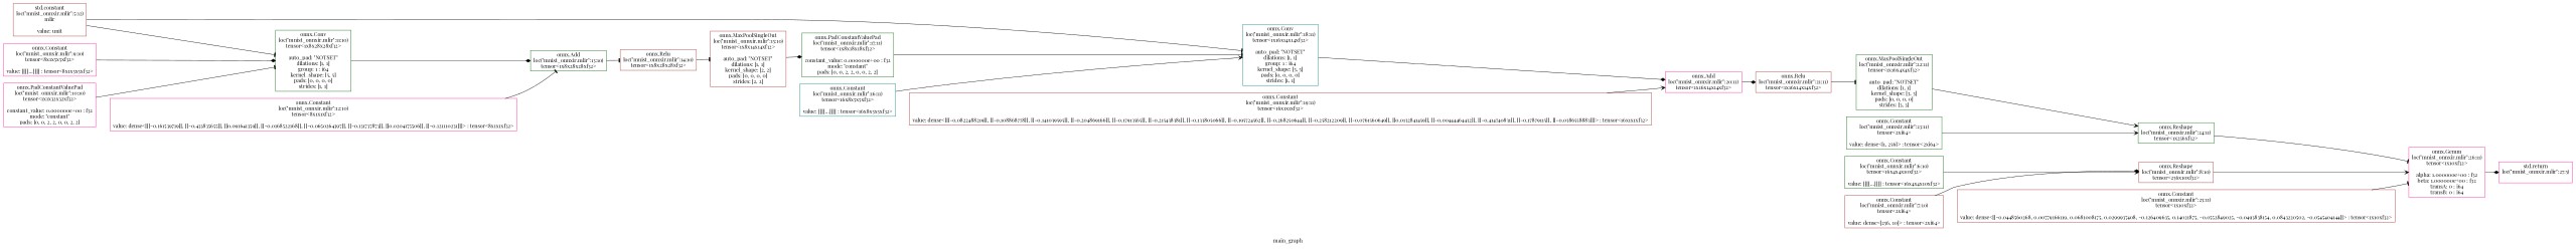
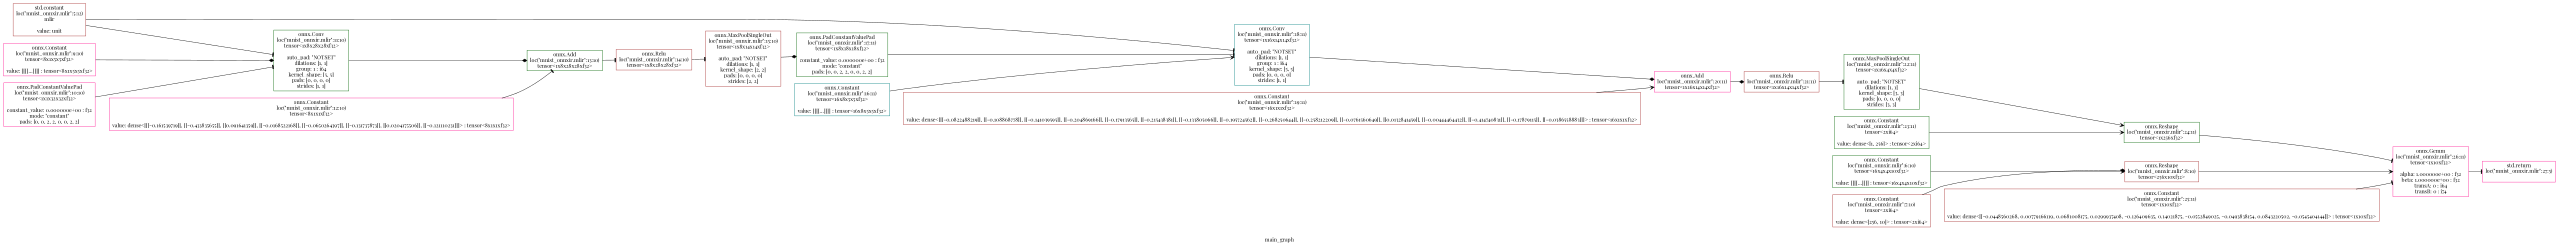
  digraph {
    fontname="Playfair Display"
    label=main_graph
    rankdir=LR
    node [color=brown fontname="Playfair Display" shape=record]
    edge [arrowhead=tee fontname="Playfair Display"]
    n1 [label="{std.constant\nloc(\"mnist_onnxir.mlir\":5:12)\nmlir\n\nvalue: unit}"]
    n2 [color=teal label="{onnx.Conv\nloc(\"mnist_onnxir.mlir\":18:11)\ntensor\<1x16x14x14xf32\>\n\nauto_pad: \"NOTSET\"\ndilations: [1, 1]\ngroup: 1 : i64\nkernel_shape: [5, 5]\npads: [0, 0, 0, 0]\nstrides: [1, 1]}"]
    n3 [color=darkgreen label="{onnx.Conv\nloc(\"mnist_onnxir.mlir\":11:10)\ntensor\<1x8x28x28xf32\>\n\nauto_pad: \"NOTSET\"\ndilations: [1, 1]\ngroup: 1 : i64\nkernel_shape: [5, 5]\npads: [0, 0, 0, 0]\nstrides: [1, 1]}"]
    n4 [color=deeppink label="{onnx.Add\nloc(\"mnist_onnxir.mlir\":20:11)\ntensor\<1x16x14x14xf32\>\n}"]
    n5 [color=darkgreen label="{onnx.Add\nloc(\"mnist_onnxir.mlir\":13:10)\ntensor\<1x8x28x28xf32\>\n}"]
    n6 [label="{onnx.Relu\nloc(\"mnist_onnxir.mlir\":21:11)\ntensor\<1x16x14x14xf32\>\n}"]
    n7 [label="{onnx.Relu\nloc(\"mnist_onnxir.mlir\":14:10)\ntensor\<1x8x28x28xf32\>\n}"]
    n8 [color=darkgreen label="{onnx.Constant\nloc(\"mnist_onnxir.mlir\":6:10)\ntensor\<16x4x4x10xf32\>\n\nvalue: [[[[...]]]] : tensor\<16x4x4x10xf32\>}"]
    n9 [label="{onnx.Reshape\nloc(\"mnist_onnxir.mlir\":8:10)\ntensor\<256x10xf32\>\n}"]
-   n10 [color=deeppink label="{onnx.Gemm\nloc(\"mnist_onnxir.mlir\":26:11)\ntensor\<1x10xf32\>\n\nalpha: 1.000000e+00 : f32\nbeta: 1.000000e+00 : f32\ntransA: 0 : i64\ntransB: 0 : i64}"]
+   n10 [color=deeppink label="{onnx.Gemm\nloc(\"mnist_onnxir.mlir\":26:11)\ntensor\<1x10xf32\>\n\nalpha: 1.000000e+00 : f32\nbeta: 1.000000e+00 : f32\ntransA: 0 : i64\ntransB: 0 : i74}"]
    n11 [color=deeppink label="{std.return\nloc(\"mnist_onnxir.mlir\":27:5)\n\n}"]
    n12 [label="{onnx.Constant\nloc(\"mnist_onnxir.mlir\":7:10)\ntensor\<2xi64\>\n\nvalue: dense\<[256, 10]\> : tensor\<2xi64\>}"]
    n13 [color=deeppink label="{onnx.Constant\nloc(\"mnist_onnxir.mlir\":9:10)\ntensor\<8x1x5x5xf32\>\n\nvalue: [[[[...]]]] : tensor\<8x1x5x5xf32\>}"]
    n14 [color=deeppink label="{onnx.PadConstantValuePad\nloc(\"mnist_onnxir.mlir\":10:10)\ntensor\<1x1x32x32xf32\>\n\nconstant_value: 0.000000e+00 : f32\nmode: \"constant\"\npads: [0, 0, 2, 2, 0, 0, 2, 2]}"]
    n15 [label="{onnx.MaxPoolSingleOut\nloc(\"mnist_onnxir.mlir\":15:10)\ntensor\<1x8x14x14xf32\>\n\nauto_pad: \"NOTSET\"\ndilations: [1, 1]\nkernel_shape: [2, 2]\npads: [0, 0, 0, 0]\nstrides: [2, 2]}"]
    n16 [color=deeppink label="{onnx.Constant\nloc(\"mnist_onnxir.mlir\":12:10)\ntensor\<8x1x1xf32\>\n\nvalue: dense\<[[[-0.161539719]], [[-0.433835655]], [[0.091641359]], [[-0.0168522168]], [[-0.0650264397]], [[-0.131737873]], [[0.0204175506]], [[-0.121110231]]]\> : tensor\<8x1x1xf32\>}"]
    n17 [color=darkgreen label="{onnx.PadConstantValuePad\nloc(\"mnist_onnxir.mlir\":17:11)\ntensor\<1x8x18x18xf32\>\n\nconstant_value: 0.000000e+00 : f32\nmode: \"constant\"\npads: [0, 0, 2, 2, 0, 0, 2, 2]}"]
    n18 [color=teal label="{onnx.Constant\nloc(\"mnist_onnxir.mlir\":16:11)\ntensor\<16x8x5x5xf32\>\n\nvalue: [[[[...]]]] : tensor\<16x8x5x5xf32\>}"]
    n19 [color=darkgreen label="{onnx.MaxPoolSingleOut\nloc(\"mnist_onnxir.mlir\":22:11)\ntensor\<1x16x4x4xf32\>\n\nauto_pad: \"NOTSET\"\ndilations: [1, 1]\nkernel_shape: [3, 3]\npads: [0, 0, 0, 0]\nstrides: [3, 3]}"]
    n20 [label="{onnx.Constant\nloc(\"mnist_onnxir.mlir\":19:11)\ntensor\<16x1x1xf32\>\n\nvalue: dense\<[[[-0.0822488219]], [[-0.108868778]], [[-0.141039595]], [[-0.204869166]], [[-0.17913565]], [[-0.215438381]], [[-0.133805066]], [[-0.195724562]], [[-0.268250644]], [[-0.258212209]], [[-0.0761560649]], [[0.0132841459]], [[-0.00444464432]], [[-0.414740831]], [[-0.17879115]], [[-0.0386558883]]]\> : tensor\<16x1x1xf32\>}"]
    n21 [color=darkgreen label="{onnx.Reshape\nloc(\"mnist_onnxir.mlir\":24:11)\ntensor\<1x256xf32\>\n}"]
    n22 [color=darkgreen label="{onnx.Constant\nloc(\"mnist_onnxir.mlir\":23:11)\ntensor\<2xi64\>\n\nvalue: dense\<[1, 256]\> : tensor\<2xi64\>}"]
    n23 [label="{onnx.Constant\nloc(\"mnist_onnxir.mlir\":25:11)\ntensor\<1x10xf32\>\n\nvalue: dense\<[[-0.0448560268, 0.00779166119, 0.0681008175, 0.0299937408, -0.126409635, 0.14021875, -0.0552849025, -0.0493838154, 0.0843220502, -0.0545404144]]\> : tensor\<1x10xf32\>}"]
    n1 -> n2
    n1 -> n3
    n2 -> n4 [arrowhead=diamond]
    n3 -> n5 [arrowhead=diamond]
    n4 -> n6 [arrowhead=diamond]
    n5 -> n7
    n6 -> n19
    n7 -> n15
    n8 -> n9 [arrowhead=vee]
    n9 -> n10 [arrowhead=vee]
-   n10 -> n11 [arrowhead=diamond]
+   n10 -> n11
    n12 -> n9 [arrowhead=diamond]
    n13 -> n3 [arrowhead=diamond]
    n14 -> n3
    n15 -> n17 [arrowhead=diamond]
    n16 -> n5
    n17 -> n2
    n18 -> n2 [arrowhead=vee]
    n19 -> n21 [arrowhead=vee]
    n20 -> n4 [arrowhead=vee]
    n21 -> n10
    n22 -> n21 [arrowhead=vee]
    n23 -> n10
  }
